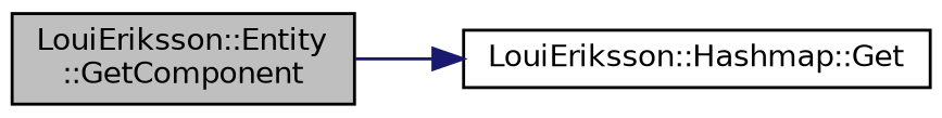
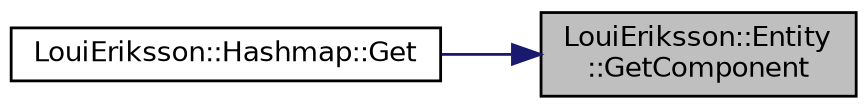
  digraph {
    rankdir=LR
    node [color=black fontname=Helvetica fontsize=10 shape=record style=filled]
    n1 [fillcolor=grey75 fontcolor=black height=0.2 label="LouiEriksson::Entity\l::GetComponent" width=0.4]
    n2 [fillcolor=white height=0.2 label="LouiEriksson::Hashmap::Get" width=0.4]
-   n1 -> n2 [color=midnightblue fontname=Helvetica fontsize=10 labelfontname=Helvetica labelfontsize=10 style=solid]
+   n2 -> n1 [color=midnightblue fontname=Helvetica fontsize=10 labelfontname=Helvetica labelfontsize=10 style=solid]
  }
